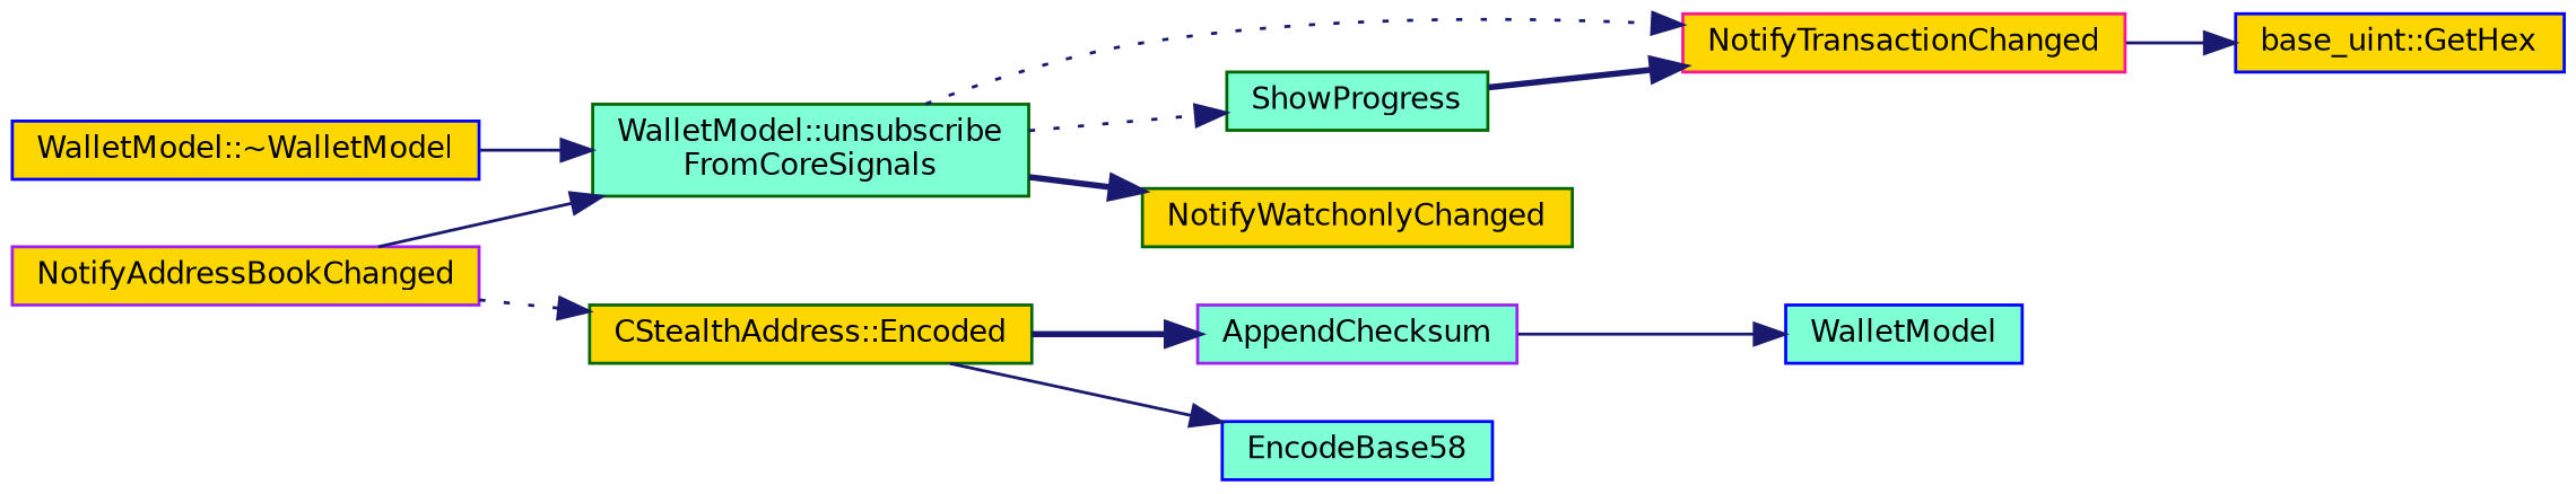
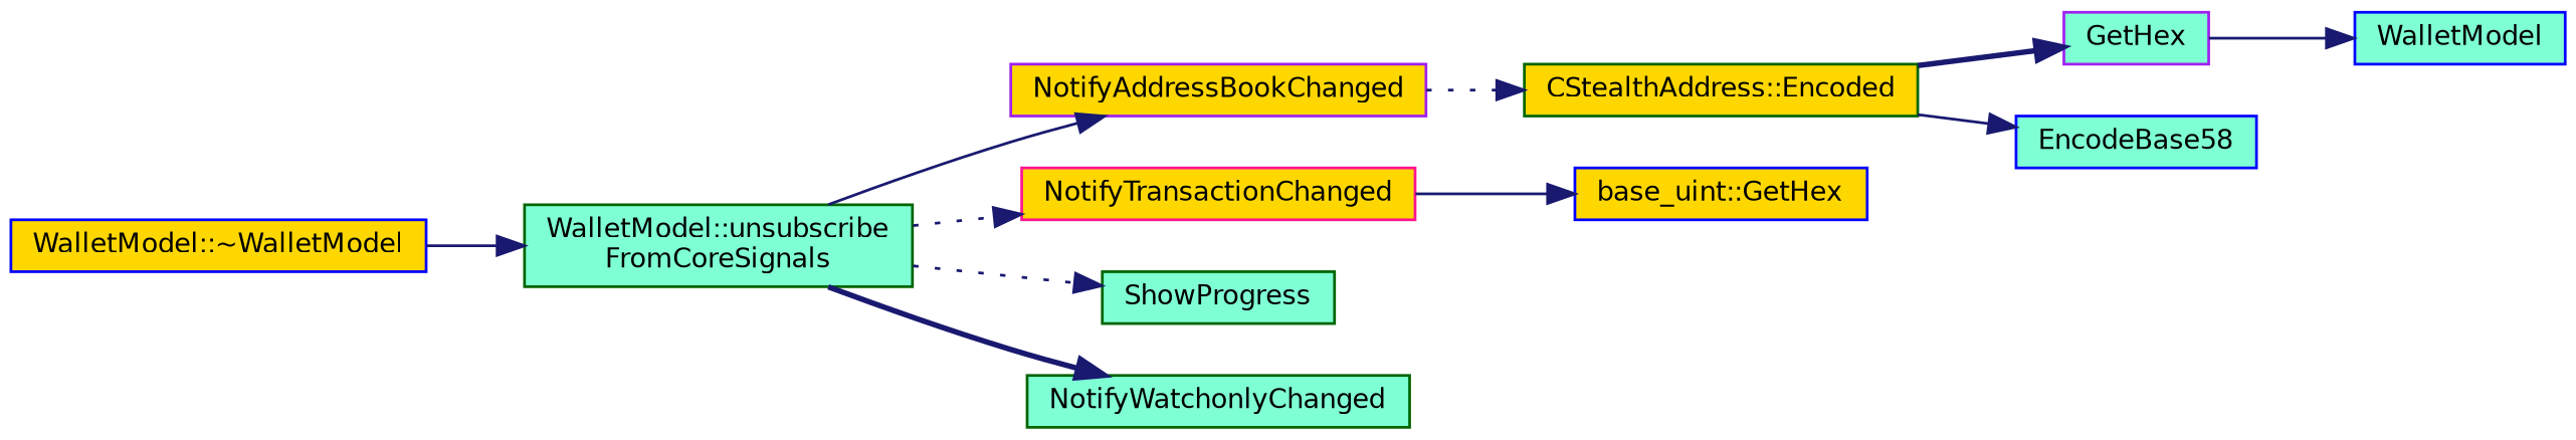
  digraph {
    rankdir=LR
    node [color=blue fillcolor=gold fontname=Helvetica fontsize=10 shape=record style=filled]
    edge [color=midnightblue fontname=Helvetica fontsize=10 labelfontname=Helvetica labelfontsize=10 style=solid]
    n1 [fontcolor=black height=0.2 label="WalletModel::~WalletModel" width=0.4]
    n2 [color=darkgreen fillcolor=aquamarine height=0.2 label="WalletModel::unsubscribe\lFromCoreSignals" width=0.4]
    n3 [color=purple height=0.2 label=NotifyAddressBookChanged width=0.4]
    n4 [color=deeppink height=0.2 label=NotifyTransactionChanged width=0.4]
    n5 [color=darkgreen fillcolor=aquamarine height=0.2 label=ShowProgress width=0.4]
-   n6 [color=darkgreen height=0.2 label=NotifyWatchonlyChanged width=0.4]
+   n6 [color=darkgreen fillcolor=aquamarine height=0.2 label=NotifyWatchonlyChanged width=0.4]
    n7 [color=darkgreen height=0.2 label="CStealthAddress::Encoded" width=0.4]
    n8 [height=0.2 label="base_uint::GetHex" width=0.4]
-   n9 [color=purple fillcolor=aquamarine height=0.2 label=AppendChecksum width=0.4]
+   n9 [color=purple fillcolor=aquamarine height=0.2 label=GetHex width=0.4]
    n10 [fillcolor=aquamarine height=0.2 label=EncodeBase58 width=0.4]
    n11 [fillcolor=aquamarine height=0.2 label=WalletModel width=0.4]
    n1 -> n2
-   n3 -> n2
+   n2 -> n3
    n2 -> n4 [style=dotted]
    n2 -> n5 [style=dotted]
    n2 -> n6 [style=bold]
    n3 -> n7 [style=dotted]
    n4 -> n8
-   n5 -> n4 [style=bold]
    n7 -> n9 [style=bold]
    n7 -> n10
    n9 -> n11
  }
